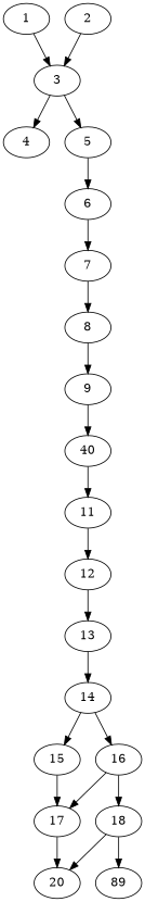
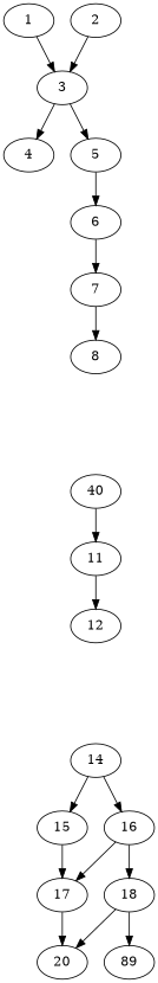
  digraph {
    node [alpha=0.08]
    1 [alpha=0.02 expect_size=22749184]
    3 [alpha=0.16 expect_size=7681024]
    4 [alpha=0.02 expect_size=40485888]
    5 [alpha=0.19 expect_size=16169984]
    6 [expect_size=33900544]
    2 [alpha=0.09 expect_size=14700544]
    7 [alpha=0.14 expect_size=16043008]
    8 [alpha=0.03 expect_size=33139712]
-   9 [alpha=0.03 expect_size=47707136]
    n10 [alpha=0.19 expect_size=14860288 label=40]
    11 [alpha=0.07 expect_size=45134848]
    12 [alpha=0.11 expect_size=50425856]
-   13 [alpha=0.03 expect_size=25079808]
    14 [alpha=0.15 expect_size=15155200]
    15 [alpha=0.06 expect_size=20434944]
    16 [alpha=0.09 expect_size=18112512]
    17 [alpha=0.15 expect_size=36921344]
    18 [alpha=0.07 expect_size=22815744]
    20 [expect_size=35392512]
    n20 [expect_size=28960768 label=89]
    1 -> 3
    3 -> 4
    3 -> 5
    5 -> 6
    6 -> 7
    2 -> 3
    7 -> 8
-   8 -> 9
-   9 -> n10
    n10 -> 11
    11 -> 12
-   12 -> 13
-   13 -> 14
    14 -> 15
    14 -> 16
    15 -> 17
    16 -> 17
    16 -> 18
    17 -> 20
    18 -> 20
    18 -> n20
  }
